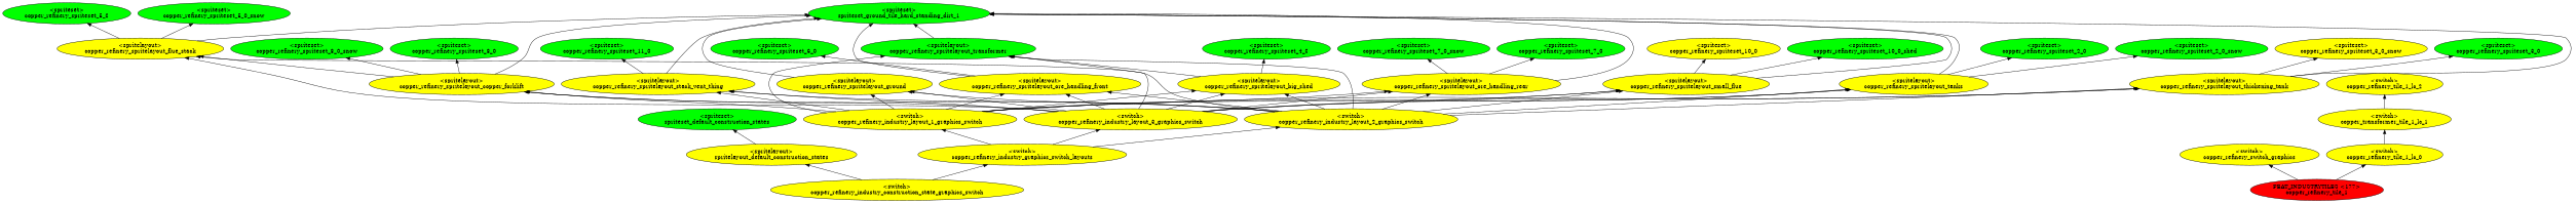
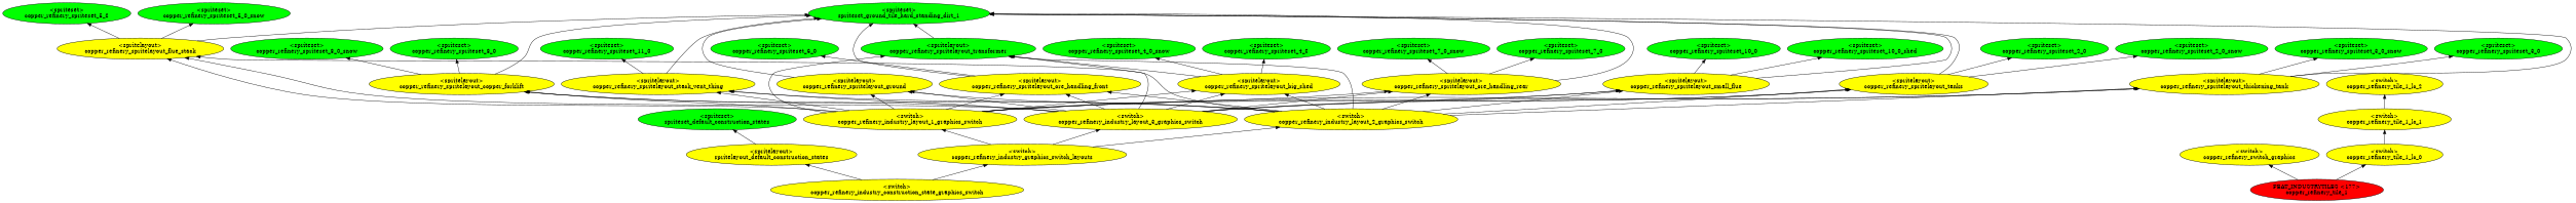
  digraph {
    rankdir=BT
    node [fillcolor=yellow style=filled]
    n1 [fillcolor=green label="<spriteset>\nspriteset_default_construction_states"]
    n2 [label="<spritelayout>\nspritelayout_default_construction_states"]
    n3 [fillcolor=green label="<spriteset>\nspriteset_ground_tile_hard_standing_dirt_1"]
    n4 [fillcolor=green label="<spriteset>\ncopper_refinery_spriteset_2_0"]
    n5 [fillcolor=green label="<spriteset>\ncopper_refinery_spriteset_2_0_snow"]
    n6 [fillcolor=green label="<spriteset>\ncopper_refinery_spriteset_3_0"]
-   n7 [label="<spriteset>\ncopper_refinery_spriteset_3_0_snow"]
+   n7 [fillcolor=green label="<spriteset>\ncopper_refinery_spriteset_3_0_snow"]
    n8 [fillcolor=green label="<spriteset>\ncopper_refinery_spriteset_4_0"]
+   n9 [fillcolor=green label="<spriteset>\ncopper_refinery_spriteset_4_0_snow"]
    n10 [fillcolor=green label="<spriteset>\ncopper_refinery_spriteset_5_0"]
    n11 [fillcolor=green label="<spriteset>\ncopper_refinery_spriteset_5_0_snow"]
    n12 [fillcolor=green label="<spriteset>\ncopper_refinery_spriteset_6_0"]
    n13 [fillcolor=green label="<spriteset>\ncopper_refinery_spriteset_7_0"]
    n14 [fillcolor=green label="<spriteset>\ncopper_refinery_spriteset_7_0_snow"]
    n15 [fillcolor=green label="<spriteset>\ncopper_refinery_spriteset_8_0"]
    n16 [fillcolor=green label="<spriteset>\ncopper_refinery_spriteset_8_0_snow"]
-   n17 [label="<spriteset>\ncopper_refinery_spriteset_10_0"]
+   n17 [fillcolor=green label="<spriteset>\ncopper_refinery_spriteset_10_0"]
    n18 [fillcolor=green label="<spriteset>\ncopper_refinery_spriteset_10_0_shed"]
    n19 [fillcolor=green label="<spriteset>\ncopper_refinery_spriteset_11_0"]
    n20 [label="<spritelayout>\ncopper_refinery_spritelayout_tanks"]
    n21 [label="<spritelayout>\ncopper_refinery_spritelayout_thickening_tank"]
    n22 [label="<spritelayout>\ncopper_refinery_spritelayout_big_shed"]
    n23 [fillcolor=green label="<spritelayout>\ncopper_refinery_spritelayout_transformer"]
    n24 [label="<spritelayout>\ncopper_refinery_spritelayout_flue_stack"]
    n25 [label="<spritelayout>\ncopper_refinery_spritelayout_ore_handling_front"]
    n26 [label="<spritelayout>\ncopper_refinery_spritelayout_ore_handling_rear"]
    n27 [label="<spritelayout>\ncopper_refinery_spritelayout_copper_forklift"]
    n28 [label="<spritelayout>\ncopper_refinery_spritelayout_small_flue"]
    n29 [label="<spritelayout>\ncopper_refinery_spritelayout_stack_vent_thing"]
    n30 [label="<spritelayout>\ncopper_refinery_spritelayout_ground"]
    n31 [label="<switch>\ncopper_refinery_industry_layout_1_graphics_switch"]
    n32 [label="<switch>\ncopper_refinery_industry_layout_2_graphics_switch"]
    n33 [label="<switch>\ncopper_refinery_industry_layout_3_graphics_switch"]
    n34 [label="<switch>\ncopper_refinery_industry_graphics_switch_layouts"]
    n35 [label="<switch>\ncopper_refinery_industry_construction_state_graphics_switch"]
    n36 [label="<switch>\ncopper_refinery_switch_graphics"]
    n37 [label="<switch>\ncopper_refinery_tile_1_lc_2"]
-   n38 [label="<switch>\ncopper_transformer_tile_1_lc_1"]
+   n38 [label="<switch>\ncopper_refinery_tile_1_lc_1"]
    n39 [label="<switch>\ncopper_refinery_tile_1_lc_0"]
    n40 [fillcolor=red label="FEAT_INDUSTRYTILES <177>\ncopper_refinery_tile_1"]
    n2 -> n1
    n20 -> n3
    n20 -> n4
    n20 -> n5
    n21 -> n3
    n21 -> n6
    n21 -> n7
    n22 -> n8
+   n22 -> n9
    n22 -> n23
    n23 -> n3
    n24 -> n3
    n24 -> n10
    n24 -> n11
    n25 -> n3
    n25 -> n12
    n26 -> n3
    n26 -> n13
    n26 -> n14
    n27 -> n3
    n27 -> n15
    n27 -> n16
    n28 -> n3
    n28 -> n17
    n28 -> n18
    n29 -> n3
    n29 -> n19
    n30 -> n3
    n31 -> n20
    n31 -> n21
    n31 -> n22
    n31 -> n23
-   n27 -> n24
+   n31 -> n24
    n31 -> n25
    n31 -> n26
    n31 -> n27
    n31 -> n28
    n31 -> n29
    n31 -> n30
    n32 -> n20
    n32 -> n21
    n32 -> n22
    n32 -> n23
    n32 -> n24
    n32 -> n25
    n32 -> n26
    n32 -> n27
    n32 -> n28
    n32 -> n29
    n32 -> n30
    n33 -> n20
    n33 -> n21
    n33 -> n22
    n33 -> n23
    n33 -> n24
    n33 -> n25
    n33 -> n26
    n33 -> n27
    n33 -> n28
    n33 -> n29
    n33 -> n30
    n34 -> n31
    n34 -> n32
    n34 -> n33
    n35 -> n2
    n35 -> n34
    n38 -> n37
    n39 -> n38
    n40 -> n36
    n40 -> n39
  }
